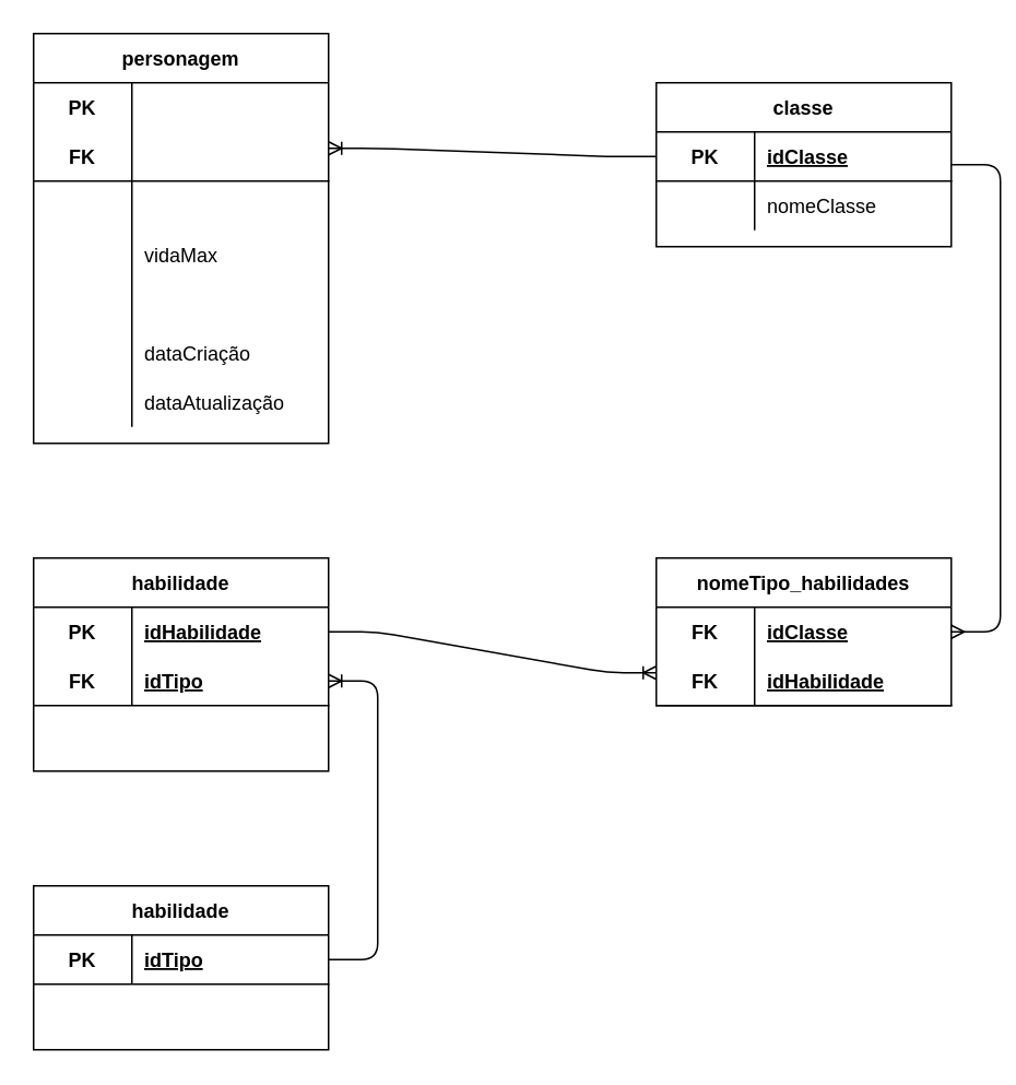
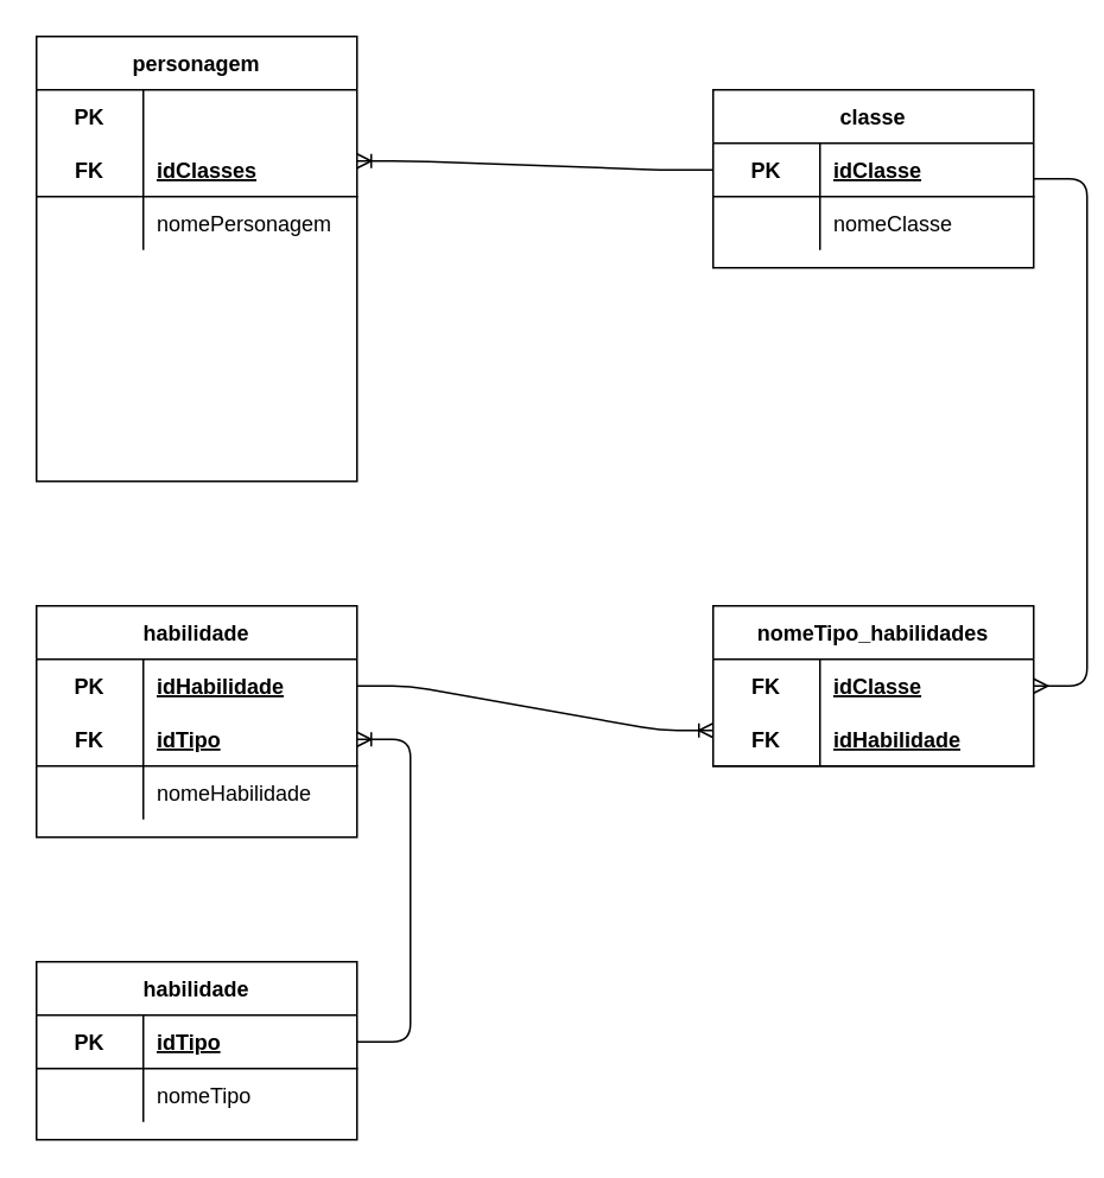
  <mxCell id="0" />
  <mxCell id="1" parent="0" />
  <mxCell id="2" value="personagem" style="shape=table;startSize=30;container=1;collapsible=1;childLayout=tableLayout;fixedRows=1;rowLines=0;fontStyle=1;align=center;resizeLast=1;" vertex="1" parent="1"><mxGeometry x="20" y="20" width="180" height="250" as="geometry" /></mxCell>
  <mxCell id="3" value="" style="shape=partialRectangle;collapsible=0;dropTarget=0;pointerEvents=0;fillColor=none;top=0;left=0;bottom=0;right=0;points=[[0,0.5],[1,0.5]];portConstraint=eastwest;" vertex="1" parent="2"><mxGeometry y="30" width="180" height="30" as="geometry" /></mxCell>
  <mxCell id="4" value="PK" style="shape=partialRectangle;connectable=0;fillColor=none;top=0;left=0;bottom=0;right=0;fontStyle=1;overflow=hidden;" vertex="1" parent="3"><mxGeometry width="60" height="30" as="geometry" /></mxCell>
  <mxCell id="5" value="" style="shape=partialRectangle;collapsible=0;dropTarget=0;pointerEvents=0;fillColor=none;top=0;left=0;bottom=1;right=0;points=[[0,0.5],[1,0.5]];portConstraint=eastwest;" vertex="1" parent="2"><mxGeometry y="60" width="180" height="30" as="geometry" /></mxCell>
  <mxCell id="6" value="FK" style="shape=partialRectangle;connectable=0;fillColor=none;top=0;left=0;bottom=0;right=0;fontStyle=1;overflow=hidden;" vertex="1" parent="5"><mxGeometry width="60" height="30" as="geometry" /></mxCell>
+ <mxCell id="7" value="idClasses" style="shape=partialRectangle;connectable=0;fillColor=none;top=0;left=0;bottom=0;right=0;align=left;spacingLeft=6;fontStyle=5;overflow=hidden;" vertex="1" parent="5"><mxGeometry x="60" width="120" height="30" as="geometry" /></mxCell>
  <mxCell id="8" value="" style="shape=partialRectangle;collapsible=0;dropTarget=0;pointerEvents=0;fillColor=none;top=0;left=0;bottom=0;right=0;points=[[0,0.5],[1,0.5]];portConstraint=eastwest;" vertex="1" parent="2"><mxGeometry y="90" width="180" height="30" as="geometry" /></mxCell>
  <mxCell id="9" value="" style="shape=partialRectangle;connectable=0;fillColor=none;top=0;left=0;bottom=0;right=0;editable=1;overflow=hidden;" vertex="1" parent="8"><mxGeometry width="60" height="30" as="geometry" /></mxCell>
+ <mxCell id="10" value="nomePersonagem" style="shape=partialRectangle;connectable=0;fillColor=none;top=0;left=0;bottom=0;right=0;align=left;spacingLeft=6;overflow=hidden;" vertex="1" parent="8"><mxGeometry x="60" width="120" height="30" as="geometry" /></mxCell>
  <mxCell id="11" value="" style="shape=partialRectangle;collapsible=0;dropTarget=0;pointerEvents=0;fillColor=none;top=0;left=0;bottom=0;right=0;points=[[0,0.5],[1,0.5]];portConstraint=eastwest;" vertex="1" parent="2"><mxGeometry y="120" width="180" height="30" as="geometry" /></mxCell>
  <mxCell id="12" value="" style="shape=partialRectangle;connectable=0;fillColor=none;top=0;left=0;bottom=0;right=0;editable=1;overflow=hidden;" vertex="1" parent="11"><mxGeometry width="60" height="30" as="geometry" /></mxCell>
- <mxCell id="13" value="vidaMax" style="shape=partialRectangle;connectable=0;fillColor=none;top=0;left=0;bottom=0;right=0;align=left;spacingLeft=6;overflow=hidden;" vertex="1" parent="11"><mxGeometry x="60" width="120" height="30" as="geometry" /></mxCell>
  <mxCell id="14" value="" style="shape=partialRectangle;collapsible=0;dropTarget=0;pointerEvents=0;fillColor=none;top=0;left=0;bottom=0;right=0;points=[[0,0.5],[1,0.5]];portConstraint=eastwest;" vertex="1" parent="2"><mxGeometry y="150" width="180" height="30" as="geometry" /></mxCell>
  <mxCell id="15" value="" style="shape=partialRectangle;connectable=0;fillColor=none;top=0;left=0;bottom=0;right=0;editable=1;overflow=hidden;" vertex="1" parent="14"><mxGeometry width="60" height="30" as="geometry" /></mxCell>
  <mxCell id="16" value="" style="shape=partialRectangle;collapsible=0;dropTarget=0;pointerEvents=0;fillColor=none;top=0;left=0;bottom=0;right=0;points=[[0,0.5],[1,0.5]];portConstraint=eastwest;" vertex="1" parent="2"><mxGeometry y="180" width="180" height="30" as="geometry" /></mxCell>
  <mxCell id="17" value="" style="shape=partialRectangle;connectable=0;fillColor=none;top=0;left=0;bottom=0;right=0;editable=1;overflow=hidden;" vertex="1" parent="16"><mxGeometry width="60" height="30" as="geometry" /></mxCell>
- <mxCell id="18" value="dataCriação" style="shape=partialRectangle;connectable=0;fillColor=none;top=0;left=0;bottom=0;right=0;align=left;spacingLeft=6;overflow=hidden;" vertex="1" parent="16"><mxGeometry x="60" width="120" height="30" as="geometry" /></mxCell>
  <mxCell id="19" value="" style="shape=partialRectangle;collapsible=0;dropTarget=0;pointerEvents=0;fillColor=none;top=0;left=0;bottom=0;right=0;points=[[0,0.5],[1,0.5]];portConstraint=eastwest;" vertex="1" parent="2"><mxGeometry y="210" width="180" height="30" as="geometry" /></mxCell>
  <mxCell id="20" value="" style="shape=partialRectangle;connectable=0;fillColor=none;top=0;left=0;bottom=0;right=0;editable=1;overflow=hidden;" vertex="1" parent="19"><mxGeometry width="60" height="30" as="geometry" /></mxCell>
- <mxCell id="21" value="dataAtualização" style="shape=partialRectangle;connectable=0;fillColor=none;top=0;left=0;bottom=0;right=0;align=left;spacingLeft=6;overflow=hidden;" vertex="1" parent="19"><mxGeometry x="60" width="120" height="30" as="geometry" /></mxCell>
  <mxCell id="22" value="classe" style="shape=table;startSize=30;container=1;collapsible=1;childLayout=tableLayout;fixedRows=1;rowLines=0;fontStyle=1;align=center;resizeLast=1;" vertex="1" parent="1"><mxGeometry x="400" y="50" width="180" height="100" as="geometry" /></mxCell>
  <mxCell id="23" value="" style="shape=partialRectangle;collapsible=0;dropTarget=0;pointerEvents=0;fillColor=none;top=0;left=0;bottom=1;right=0;points=[[0,0.5],[1,0.5]];portConstraint=eastwest;" vertex="1" parent="22"><mxGeometry y="30" width="180" height="30" as="geometry" /></mxCell>
  <mxCell id="24" value="PK" style="shape=partialRectangle;connectable=0;fillColor=none;top=0;left=0;bottom=0;right=0;fontStyle=1;overflow=hidden;" vertex="1" parent="23"><mxGeometry width="60" height="30" as="geometry" /></mxCell>
  <mxCell id="25" value="idClasse" style="shape=partialRectangle;connectable=0;fillColor=none;top=0;left=0;bottom=0;right=0;align=left;spacingLeft=6;fontStyle=5;overflow=hidden;" vertex="1" parent="23"><mxGeometry x="60" width="120" height="30" as="geometry" /></mxCell>
  <mxCell id="26" value="" style="shape=partialRectangle;collapsible=0;dropTarget=0;pointerEvents=0;fillColor=none;top=0;left=0;bottom=0;right=0;points=[[0,0.5],[1,0.5]];portConstraint=eastwest;" vertex="1" parent="22"><mxGeometry y="60" width="180" height="30" as="geometry" /></mxCell>
  <mxCell id="27" value="" style="shape=partialRectangle;connectable=0;fillColor=none;top=0;left=0;bottom=0;right=0;editable=1;overflow=hidden;" vertex="1" parent="26"><mxGeometry width="60" height="30" as="geometry" /></mxCell>
  <mxCell id="28" value="nomeClasse" style="shape=partialRectangle;connectable=0;fillColor=none;top=0;left=0;bottom=0;right=0;align=left;spacingLeft=6;overflow=hidden;" vertex="1" parent="26"><mxGeometry x="60" width="120" height="30" as="geometry" /></mxCell>
  <mxCell id="29" value="" style="edgeStyle=entityRelationEdgeStyle;fontSize=12;html=1;endArrow=ERoneToMany;entryX=1;entryY=0.333;entryDx=0;entryDy=0;entryPerimeter=0;exitX=0;exitY=0.5;exitDx=0;exitDy=0;" edge="1" parent="1" source="23" target="5"><mxGeometry width="100" height="100" relative="1" as="geometry"><mxPoint x="300" y="310" as="sourcePoint" /><mxPoint x="400" y="210" as="targetPoint" /></mxGeometry></mxCell>
  <mxCell id="30" value="habilidade" style="shape=table;startSize=30;container=1;collapsible=1;childLayout=tableLayout;fixedRows=1;rowLines=0;fontStyle=1;align=center;resizeLast=1;" vertex="1" parent="1"><mxGeometry x="20" y="340" width="180" height="130" as="geometry" /></mxCell>
  <mxCell id="31" value="" style="shape=partialRectangle;collapsible=0;dropTarget=0;pointerEvents=0;fillColor=none;top=0;left=0;bottom=0;right=0;points=[[0,0.5],[1,0.5]];portConstraint=eastwest;" vertex="1" parent="30"><mxGeometry y="30" width="180" height="30" as="geometry" /></mxCell>
  <mxCell id="32" value="PK" style="shape=partialRectangle;connectable=0;fillColor=none;top=0;left=0;bottom=0;right=0;fontStyle=1;overflow=hidden;" vertex="1" parent="31"><mxGeometry width="60" height="30" as="geometry" /></mxCell>
  <mxCell id="33" value="idHabilidade" style="shape=partialRectangle;connectable=0;fillColor=none;top=0;left=0;bottom=0;right=0;align=left;spacingLeft=6;fontStyle=5;overflow=hidden;" vertex="1" parent="31"><mxGeometry x="60" width="120" height="30" as="geometry" /></mxCell>
  <mxCell id="34" value="" style="shape=partialRectangle;collapsible=0;dropTarget=0;pointerEvents=0;fillColor=none;top=0;left=0;bottom=1;right=0;points=[[0,0.5],[1,0.5]];portConstraint=eastwest;" vertex="1" parent="30"><mxGeometry y="60" width="180" height="30" as="geometry" /></mxCell>
  <mxCell id="35" value="FK" style="shape=partialRectangle;connectable=0;fillColor=none;top=0;left=0;bottom=0;right=0;fontStyle=1;overflow=hidden;" vertex="1" parent="34"><mxGeometry width="60" height="30" as="geometry" /></mxCell>
  <mxCell id="36" value="idTipo" style="shape=partialRectangle;connectable=0;fillColor=none;top=0;left=0;bottom=0;right=0;align=left;spacingLeft=6;fontStyle=5;overflow=hidden;" vertex="1" parent="34"><mxGeometry x="60" width="120" height="30" as="geometry" /></mxCell>
  <mxCell id="37" value="" style="shape=partialRectangle;collapsible=0;dropTarget=0;pointerEvents=0;fillColor=none;top=0;left=0;bottom=0;right=0;points=[[0,0.5],[1,0.5]];portConstraint=eastwest;" vertex="1" parent="30"><mxGeometry y="90" width="180" height="30" as="geometry" /></mxCell>
  <mxCell id="38" value="" style="shape=partialRectangle;connectable=0;fillColor=none;top=0;left=0;bottom=0;right=0;editable=1;overflow=hidden;" vertex="1" parent="37"><mxGeometry width="60" height="30" as="geometry" /></mxCell>
+ <mxCell id="39" value="nomeHabilidade" style="shape=partialRectangle;connectable=0;fillColor=none;top=0;left=0;bottom=0;right=0;align=left;spacingLeft=6;overflow=hidden;" vertex="1" parent="37"><mxGeometry x="60" width="120" height="30" as="geometry" /></mxCell>
  <mxCell id="40" value="nomeTipo_habilidades" style="shape=table;startSize=30;container=1;collapsible=1;childLayout=tableLayout;fixedRows=1;rowLines=0;fontStyle=1;align=center;resizeLast=1;" vertex="1" parent="1"><mxGeometry x="400" y="340" width="180" height="90" as="geometry" /></mxCell>
  <mxCell id="41" value="" style="shape=partialRectangle;collapsible=0;dropTarget=0;pointerEvents=0;fillColor=none;top=0;left=0;bottom=0;right=0;points=[[0,0.5],[1,0.5]];portConstraint=eastwest;" vertex="1" parent="40"><mxGeometry y="30" width="180" height="30" as="geometry" /></mxCell>
  <mxCell id="42" value="FK" style="shape=partialRectangle;connectable=0;fillColor=none;top=0;left=0;bottom=0;right=0;fontStyle=1;overflow=hidden;" vertex="1" parent="41"><mxGeometry width="60" height="30" as="geometry" /></mxCell>
  <mxCell id="43" value="idClasse" style="shape=partialRectangle;connectable=0;fillColor=none;top=0;left=0;bottom=0;right=0;align=left;spacingLeft=6;fontStyle=5;overflow=hidden;" vertex="1" parent="41"><mxGeometry x="60" width="120" height="30" as="geometry" /></mxCell>
  <mxCell id="44" value="" style="shape=partialRectangle;collapsible=0;dropTarget=0;pointerEvents=0;fillColor=none;top=0;left=0;bottom=1;right=0;points=[[0,0.5],[1,0.5]];portConstraint=eastwest;" vertex="1" parent="40"><mxGeometry y="60" width="180" height="30" as="geometry" /></mxCell>
  <mxCell id="45" value="FK" style="shape=partialRectangle;connectable=0;fillColor=none;top=0;left=0;bottom=0;right=0;fontStyle=1;overflow=hidden;" vertex="1" parent="44"><mxGeometry width="60" height="30" as="geometry" /></mxCell>
  <mxCell id="46" value="idHabilidade" style="shape=partialRectangle;connectable=0;fillColor=none;top=0;left=0;bottom=0;right=0;align=left;spacingLeft=6;fontStyle=5;overflow=hidden;" vertex="1" parent="44"><mxGeometry x="60" width="120" height="30" as="geometry" /></mxCell>
  <mxCell id="47" value="" style="edgeStyle=entityRelationEdgeStyle;fontSize=12;html=1;endArrow=ERmany;entryX=1;entryY=0.5;entryDx=0;entryDy=0;" edge="1" parent="1" target="41"><mxGeometry width="100" height="100" relative="1" as="geometry"><mxPoint x="580" y="100" as="sourcePoint" /><mxPoint x="680" y="0" as="targetPoint" /></mxGeometry></mxCell>
  <mxCell id="48" value="habilidade" style="shape=table;startSize=30;container=1;collapsible=1;childLayout=tableLayout;fixedRows=1;rowLines=0;fontStyle=1;align=center;resizeLast=1;" vertex="1" parent="1"><mxGeometry x="20" y="540" width="180" height="100" as="geometry" /></mxCell>
  <mxCell id="49" value="" style="shape=partialRectangle;collapsible=0;dropTarget=0;pointerEvents=0;fillColor=none;top=0;left=0;bottom=1;right=0;points=[[0,0.5],[1,0.5]];portConstraint=eastwest;" vertex="1" parent="48"><mxGeometry y="30" width="180" height="30" as="geometry" /></mxCell>
  <mxCell id="50" value="PK" style="shape=partialRectangle;connectable=0;fillColor=none;top=0;left=0;bottom=0;right=0;fontStyle=1;overflow=hidden;" vertex="1" parent="49"><mxGeometry width="60" height="30" as="geometry" /></mxCell>
  <mxCell id="51" value="idTipo" style="shape=partialRectangle;connectable=0;fillColor=none;top=0;left=0;bottom=0;right=0;align=left;spacingLeft=6;fontStyle=5;overflow=hidden;" vertex="1" parent="49"><mxGeometry x="60" width="120" height="30" as="geometry" /></mxCell>
  <mxCell id="52" value="" style="shape=partialRectangle;collapsible=0;dropTarget=0;pointerEvents=0;fillColor=none;top=0;left=0;bottom=0;right=0;points=[[0,0.5],[1,0.5]];portConstraint=eastwest;" vertex="1" parent="48"><mxGeometry y="60" width="180" height="30" as="geometry" /></mxCell>
  <mxCell id="53" value="" style="shape=partialRectangle;connectable=0;fillColor=none;top=0;left=0;bottom=0;right=0;editable=1;overflow=hidden;" vertex="1" parent="52"><mxGeometry width="60" height="30" as="geometry" /></mxCell>
+ <mxCell id="54" value="nomeTipo" style="shape=partialRectangle;connectable=0;fillColor=none;top=0;left=0;bottom=0;right=0;align=left;spacingLeft=6;overflow=hidden;" vertex="1" parent="52"><mxGeometry x="60" width="120" height="30" as="geometry" /></mxCell>
  <mxCell id="55" value="" style="edgeStyle=entityRelationEdgeStyle;fontSize=12;html=1;endArrow=ERoneToMany;exitX=1;exitY=0.5;exitDx=0;exitDy=0;" edge="1" parent="1" source="31"><mxGeometry width="100" height="100" relative="1" as="geometry"><mxPoint x="300" y="510" as="sourcePoint" /><mxPoint x="400" y="410" as="targetPoint" /></mxGeometry></mxCell>
  <mxCell id="56" value="" style="edgeStyle=entityRelationEdgeStyle;fontSize=12;html=1;endArrow=ERoneToMany;entryX=1;entryY=0.5;entryDx=0;entryDy=0;exitX=1;exitY=0.5;exitDx=0;exitDy=0;" edge="1" parent="1" source="49" target="34"><mxGeometry width="100" height="100" relative="1" as="geometry"><mxPoint x="200" y="630" as="sourcePoint" /><mxPoint x="300" y="530" as="targetPoint" /></mxGeometry></mxCell>
